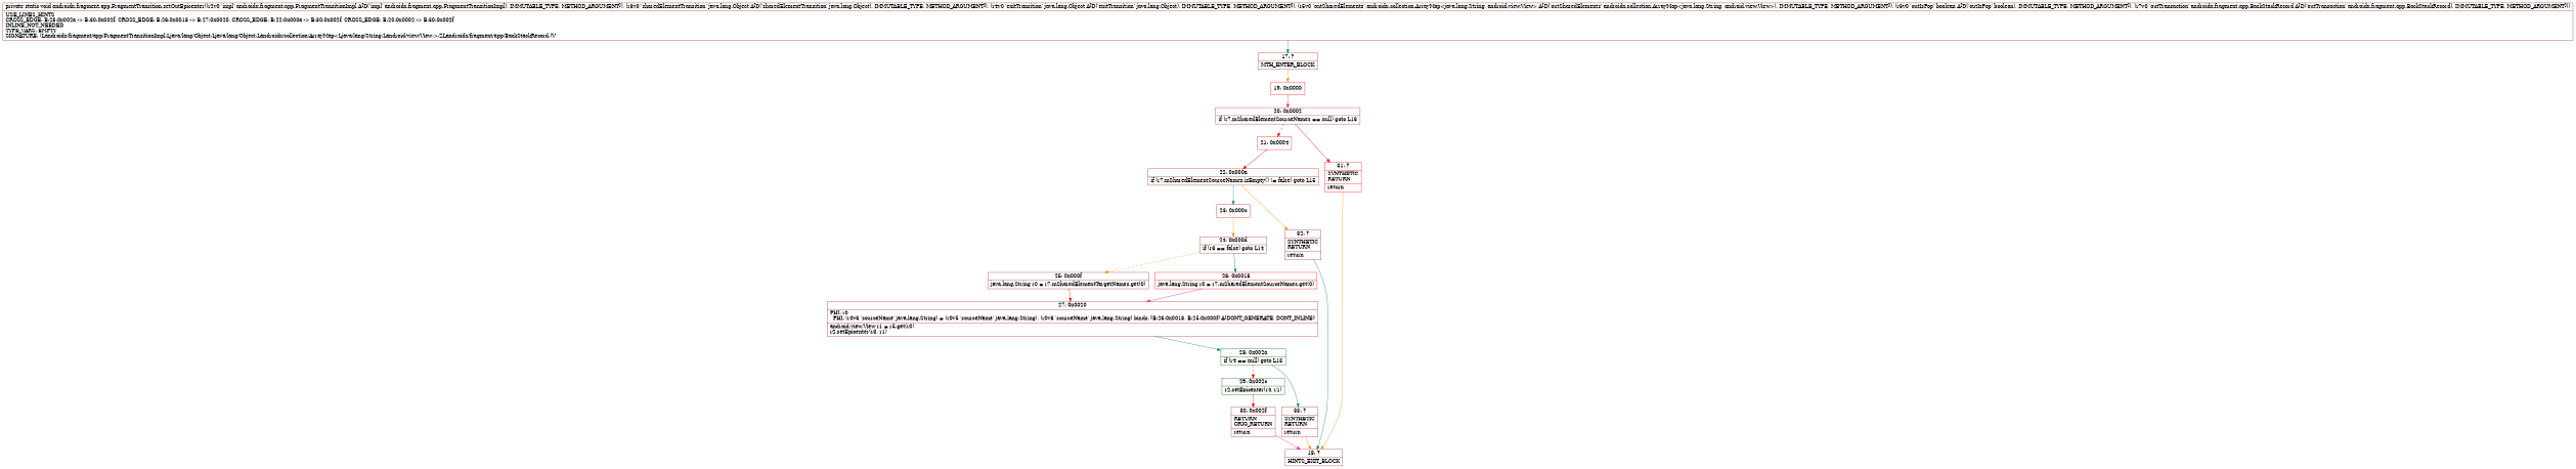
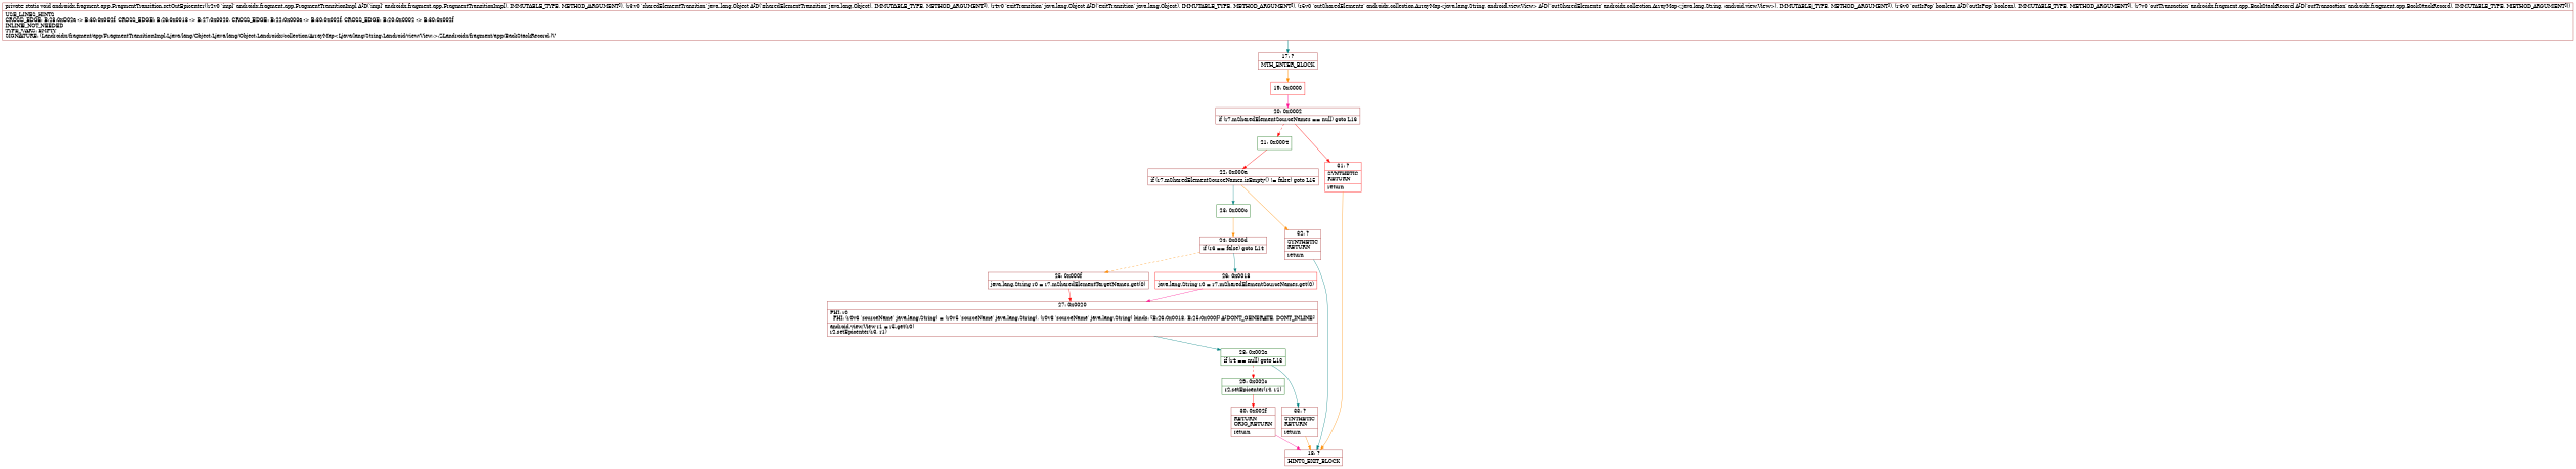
  digraph {
    node [color=brown shape=record]
    edge [color=darkorange]
    n1 [label="{17\:\ ?|MTH_ENTER_BLOCK\l}"]
    n2 [color=red label="{19\:\ 0x0000}"]
    n3 [label="{20\:\ 0x0002|if (r7.mSharedElementSourceNames == null) goto L16\l}"]
-   n4 [color=red label="{21\:\ 0x0004}"]
+   n4 [color=darkgreen label="{21\:\ 0x0004}"]
    n5 [color=red label="{31\:\ ?|SYNTHETIC\lRETURN\l|return\l}"]
    n6 [label="{22\:\ 0x000a|if (r7.mSharedElementSourceNames.isEmpty() != false) goto L15\l}"]
    n7 [label="{18\:\ ?|HINTS_EXIT_BLOCK\l}"]
-   n8 [color=red label="{23\:\ 0x000c}"]
+   n8 [color=darkgreen label="{23\:\ 0x000c}"]
    n9 [label="{32\:\ ?|SYNTHETIC\lRETURN\l|return\l}"]
    n10 [label="{24\:\ 0x000d|if (r6 == false) goto L14\l}"]
    n11 [label="{25\:\ 0x000f|java.lang.String r0 = r7.mSharedElementTargetNames.get(0)\l}"]
    n12 [color=red label="{26\:\ 0x0018|java.lang.String r0 = r7.mSharedElementSourceNames.get(0)\l}"]
    n13 [label="{27\:\ 0x0020|PHI: r0 \l  PHI: (r0v6 'sourceName' java.lang.String) = (r0v5 'sourceName' java.lang.String), (r0v8 'sourceName' java.lang.String) binds: [B:26:0x0018, B:25:0x000f] A[DONT_GENERATE, DONT_INLINE]\l|android.view.View r1 = r5.get(r0)\lr2.setEpicenter(r3, r1)\l}"]
    n14 [color=darkgreen label="{28\:\ 0x002a|if (r4 == null) goto L13\l}"]
    n15 [color=darkgreen label="{29\:\ 0x002c|r2.setEpicenter(r4, r1)\l}"]
    n16 [label="{33\:\ ?|SYNTHETIC\lRETURN\l|return\l}"]
    n17 [label="{30\:\ 0x002f|RETURN\lORIG_RETURN\l|return\l}"]
    n18 [label="{private static void androidx.fragment.app.FragmentTransition.setOutEpicenter((r2v0 'impl' androidx.fragment.app.FragmentTransitionImpl A[D('impl' androidx.fragment.app.FragmentTransitionImpl), IMMUTABLE_TYPE, METHOD_ARGUMENT]), (r3v0 'sharedElementTransition' java.lang.Object A[D('sharedElementTransition' java.lang.Object), IMMUTABLE_TYPE, METHOD_ARGUMENT]), (r4v0 'exitTransition' java.lang.Object A[D('exitTransition' java.lang.Object), IMMUTABLE_TYPE, METHOD_ARGUMENT]), (r5v0 'outSharedElements' androidx.collection.ArrayMap\<java.lang.String, android.view.View\> A[D('outSharedElements' androidx.collection.ArrayMap\<java.lang.String, android.view.View\>), IMMUTABLE_TYPE, METHOD_ARGUMENT]), (r6v0 'outIsPop' boolean A[D('outIsPop' boolean), IMMUTABLE_TYPE, METHOD_ARGUMENT]), (r7v0 'outTransaction' androidx.fragment.app.BackStackRecord A[D('outTransaction' androidx.fragment.app.BackStackRecord), IMMUTABLE_TYPE, METHOD_ARGUMENT]))  | USE_LINES_HINTS\lCROSS_EDGE: B:28:0x002a \-\> B:30:0x002f, CROSS_EDGE: B:26:0x0018 \-\> B:27:0x0020, CROSS_EDGE: B:22:0x000a \-\> B:30:0x002f, CROSS_EDGE: B:20:0x0002 \-\> B:30:0x002f\lINLINE_NOT_NEEDED\lTYPE_VARS: EMPTY\lSIGNATURE: (Landroidx\/fragment\/app\/FragmentTransitionImpl;Ljava\/lang\/Object;Ljava\/lang\/Object;Landroidx\/collection\/ArrayMap\<Ljava\/lang\/String;Landroid\/view\/View;\>;ZLandroidx\/fragment\/app\/BackStackRecord;)V\l}"]
    n1 -> n2
    n2 -> n3 [color=deeppink]
    n3 -> n4 [color=red style=dashed]
    n3 -> n5 [color=red]
    n4 -> n6 [color=red]
    n5 -> n7
    n6 -> n8 [color=teal style=solid]
    n6 -> n9
    n8 -> n10
    n9 -> n7 [color=teal]
    n10 -> n11 [style=dashed]
    n10 -> n12 [color=teal]
    n11 -> n13 [color=red]
    n12 -> n13 [color=deeppink]
    n13 -> n14 [color=teal]
    n14 -> n15 [color=red style=dashed]
    n14 -> n16 [color=teal]
    n15 -> n17 [color=red]
    n16 -> n7
    n17 -> n7 [color=deeppink]
    n18 -> n1 [color=teal]
  }
